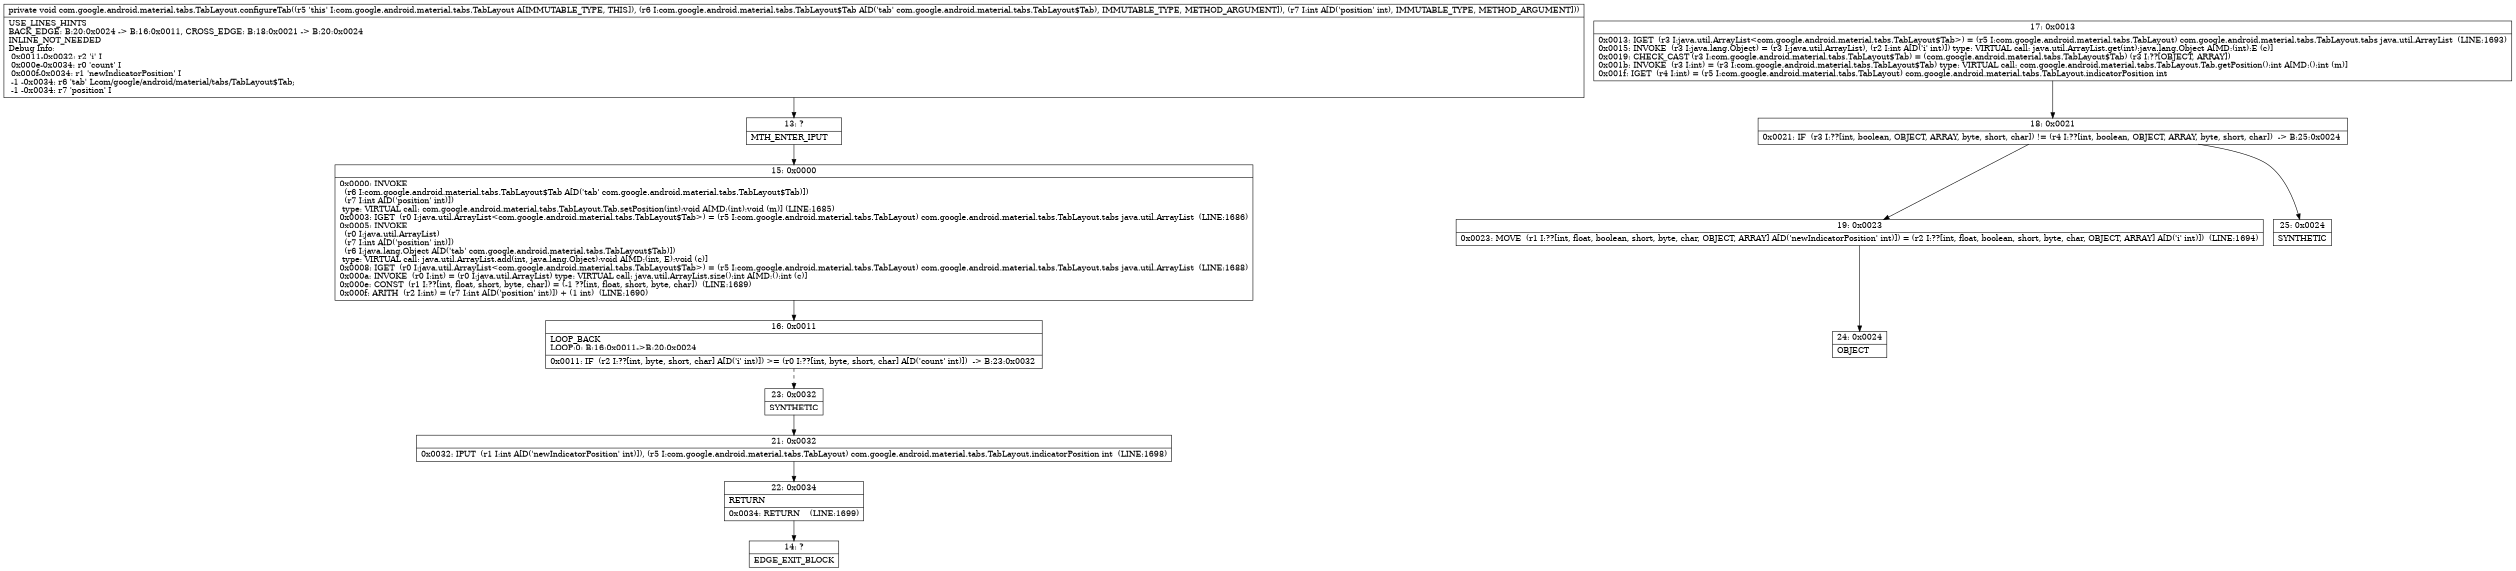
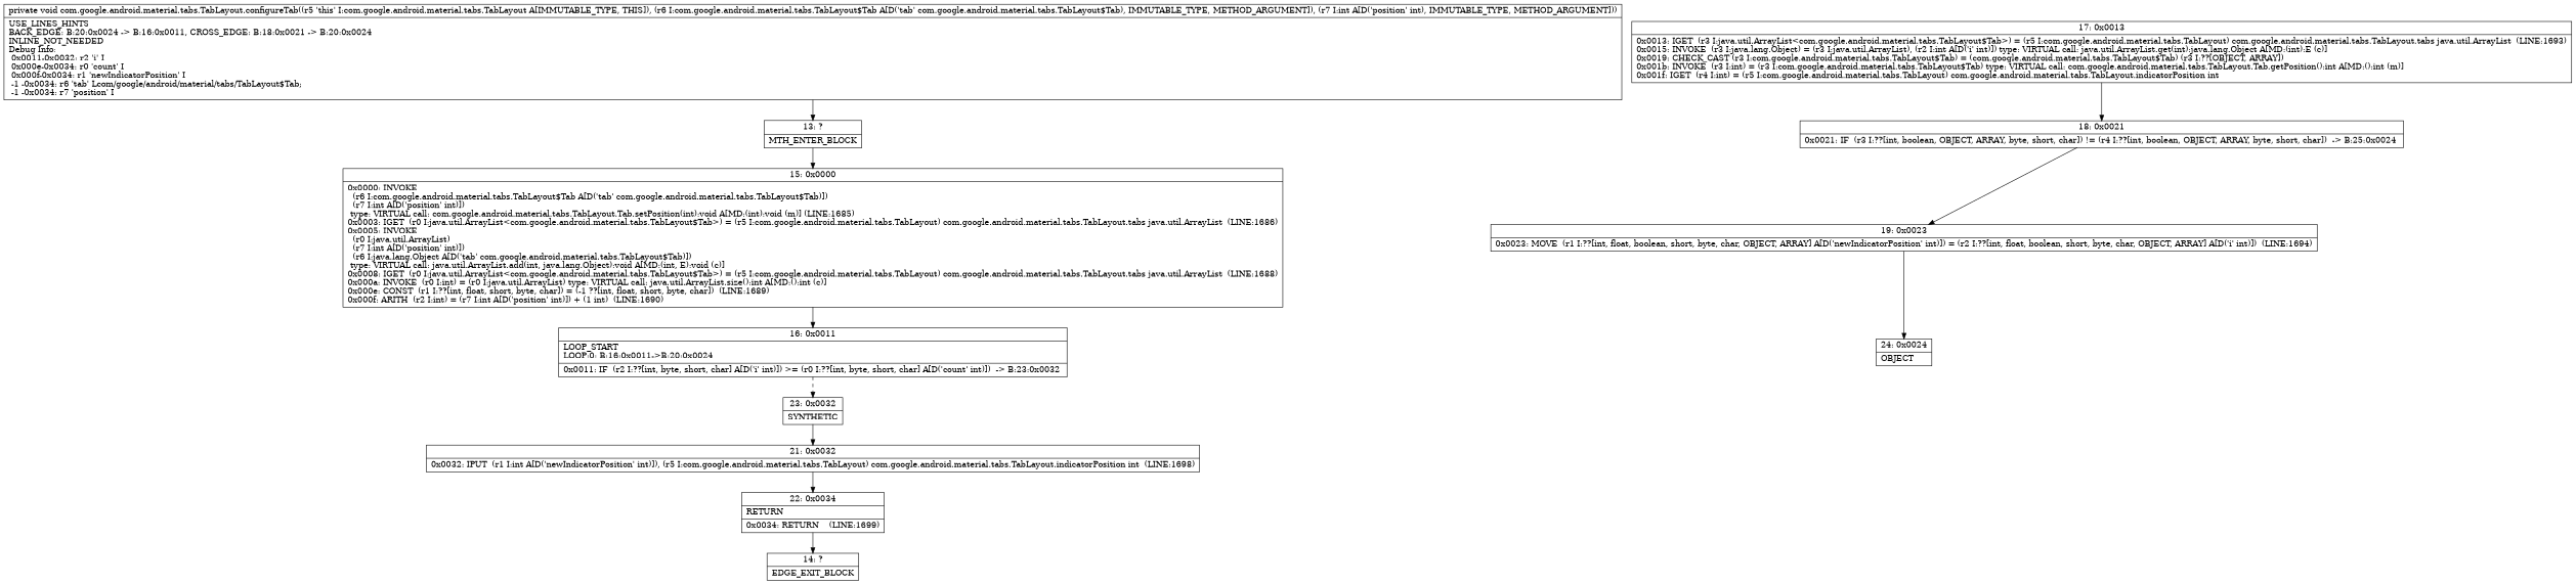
  digraph {
    node [shape=record]
-   n1 [label="{13\:\ ?|MTH_ENTER_IPUT\l}"]
+   n1 [label="{13\:\ ?|MTH_ENTER_BLOCK\l}"]
    n2 [label="{15\:\ 0x0000|0x0000: INVOKE  \l  (r6 I:com.google.android.material.tabs.TabLayout$Tab A[D('tab' com.google.android.material.tabs.TabLayout$Tab)])\l  (r7 I:int A[D('position' int)])\l type: VIRTUAL call: com.google.android.material.tabs.TabLayout.Tab.setPosition(int):void A[MD:(int):void (m)] (LINE:1685)\l0x0003: IGET  (r0 I:java.util.ArrayList\<com.google.android.material.tabs.TabLayout$Tab\>) = (r5 I:com.google.android.material.tabs.TabLayout) com.google.android.material.tabs.TabLayout.tabs java.util.ArrayList  (LINE:1686)\l0x0005: INVOKE  \l  (r0 I:java.util.ArrayList)\l  (r7 I:int A[D('position' int)])\l  (r6 I:java.lang.Object A[D('tab' com.google.android.material.tabs.TabLayout$Tab)])\l type: VIRTUAL call: java.util.ArrayList.add(int, java.lang.Object):void A[MD:(int, E):void (c)]\l0x0008: IGET  (r0 I:java.util.ArrayList\<com.google.android.material.tabs.TabLayout$Tab\>) = (r5 I:com.google.android.material.tabs.TabLayout) com.google.android.material.tabs.TabLayout.tabs java.util.ArrayList  (LINE:1688)\l0x000a: INVOKE  (r0 I:int) = (r0 I:java.util.ArrayList) type: VIRTUAL call: java.util.ArrayList.size():int A[MD:():int (c)]\l0x000e: CONST  (r1 I:??[int, float, short, byte, char]) = (\-1 ??[int, float, short, byte, char])  (LINE:1689)\l0x000f: ARITH  (r2 I:int) = (r7 I:int A[D('position' int)]) + (1 int)  (LINE:1690)\l}"]
-   n3 [label="{16\:\ 0x0011|LOOP_BACK\lLOOP:0: B:16:0x0011\-\>B:20:0x0024\l|0x0011: IF  (r2 I:??[int, byte, short, char] A[D('i' int)]) \>= (r0 I:??[int, byte, short, char] A[D('count' int)])  \-\> B:23:0x0032 \l}"]
+   n3 [label="{16\:\ 0x0011|LOOP_START\lLOOP:0: B:16:0x0011\-\>B:20:0x0024\l|0x0011: IF  (r2 I:??[int, byte, short, char] A[D('i' int)]) \>= (r0 I:??[int, byte, short, char] A[D('count' int)])  \-\> B:23:0x0032 \l}"]
    n4 [label="{23\:\ 0x0032|SYNTHETIC\l}"]
    n5 [label="{17\:\ 0x0013|0x0013: IGET  (r3 I:java.util.ArrayList\<com.google.android.material.tabs.TabLayout$Tab\>) = (r5 I:com.google.android.material.tabs.TabLayout) com.google.android.material.tabs.TabLayout.tabs java.util.ArrayList  (LINE:1693)\l0x0015: INVOKE  (r3 I:java.lang.Object) = (r3 I:java.util.ArrayList), (r2 I:int A[D('i' int)]) type: VIRTUAL call: java.util.ArrayList.get(int):java.lang.Object A[MD:(int):E (c)]\l0x0019: CHECK_CAST (r3 I:com.google.android.material.tabs.TabLayout$Tab) = (com.google.android.material.tabs.TabLayout$Tab) (r3 I:??[OBJECT, ARRAY]) \l0x001b: INVOKE  (r3 I:int) = (r3 I:com.google.android.material.tabs.TabLayout$Tab) type: VIRTUAL call: com.google.android.material.tabs.TabLayout.Tab.getPosition():int A[MD:():int (m)]\l0x001f: IGET  (r4 I:int) = (r5 I:com.google.android.material.tabs.TabLayout) com.google.android.material.tabs.TabLayout.indicatorPosition int \l}"]
    n6 [label="{18\:\ 0x0021|0x0021: IF  (r3 I:??[int, boolean, OBJECT, ARRAY, byte, short, char]) != (r4 I:??[int, boolean, OBJECT, ARRAY, byte, short, char])  \-\> B:25:0x0024 \l}"]
    n7 [label="{21\:\ 0x0032|0x0032: IPUT  (r1 I:int A[D('newIndicatorPosition' int)]), (r5 I:com.google.android.material.tabs.TabLayout) com.google.android.material.tabs.TabLayout.indicatorPosition int  (LINE:1698)\l}"]
    n8 [label="{19\:\ 0x0023|0x0023: MOVE  (r1 I:??[int, float, boolean, short, byte, char, OBJECT, ARRAY] A[D('newIndicatorPosition' int)]) = (r2 I:??[int, float, boolean, short, byte, char, OBJECT, ARRAY] A[D('i' int)])  (LINE:1694)\l}"]
-   n9 [label="{25\:\ 0x0024|SYNTHETIC\l}"]
    n10 [label="{24\:\ 0x0024|OBJECT\l}"]
    n11 [label="{22\:\ 0x0034|RETURN\l|0x0034: RETURN    (LINE:1699)\l}"]
    n12 [label="{14\:\ ?|EDGE_EXIT_BLOCK\l}"]
    n13 [label="{private void com.google.android.material.tabs.TabLayout.configureTab((r5 'this' I:com.google.android.material.tabs.TabLayout A[IMMUTABLE_TYPE, THIS]), (r6 I:com.google.android.material.tabs.TabLayout$Tab A[D('tab' com.google.android.material.tabs.TabLayout$Tab), IMMUTABLE_TYPE, METHOD_ARGUMENT]), (r7 I:int A[D('position' int), IMMUTABLE_TYPE, METHOD_ARGUMENT]))  | USE_LINES_HINTS\lBACK_EDGE: B:20:0x0024 \-\> B:16:0x0011, CROSS_EDGE: B:18:0x0021 \-\> B:20:0x0024\lINLINE_NOT_NEEDED\lDebug Info:\l  0x0011\-0x0032: r2 'i' I\l  0x000e\-0x0034: r0 'count' I\l  0x000f\-0x0034: r1 'newIndicatorPosition' I\l  \-1 \-0x0034: r6 'tab' Lcom\/google\/android\/material\/tabs\/TabLayout$Tab;\l  \-1 \-0x0034: r7 'position' I\l}"]
    n1 -> n2
    n2 -> n3
    n3 -> n4 [style=dashed]
    n4 -> n7
    n5 -> n6
    n6 -> n8 [style=solid]
-   n6 -> n9
    n7 -> n11
    n8 -> n10
    n11 -> n12
    n13 -> n1
  }
